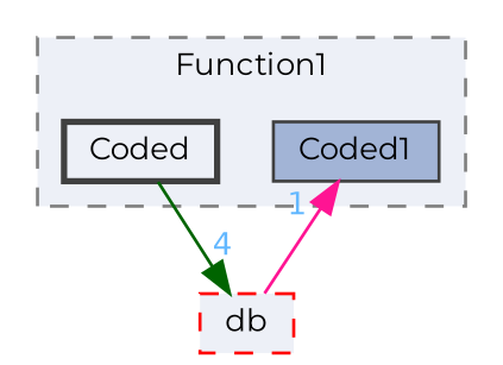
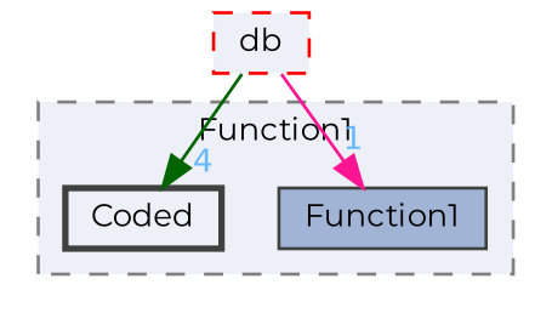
  digraph {
    compound=true
    fontname=Montserrat
    node [color=grey25 fillcolor="#edf0f7" fontname=Montserrat fontsize=10 shape=box]
    edge [arrowhead=normal fontcolor=steelblue1 fontname=Montserrat fontsize=10 labeldistance=1.5 labelfontname=Helvetica labelfontsize=10]
-   n1 [fillcolor="#a2b4d6" height=0.2 label=Coded1 style=filled width=0.4]
+   n1 [fillcolor="#a2b4d6" height=0.2 label=Function1 style=filled width=0.4]
    n2 [height=0.2 label=Coded style="filled,bold" width=0.4]
    n3 [color=red height=0.2 label=db style="filled,dashed" width=0.4]
    subgraph cluster_1 {
      bgcolor="#edf0f7"
      fontsize=10
      label=Function1
      pencolor=grey50
      style="filled,dashed"
      n1
      n2
    }
-   n2 -> n3 [color=darkgreen headlabel=4]
+   n3 -> n2 [color=darkgreen headlabel=4]
    n3 -> n1 [color=deeppink headlabel=1]
  }
